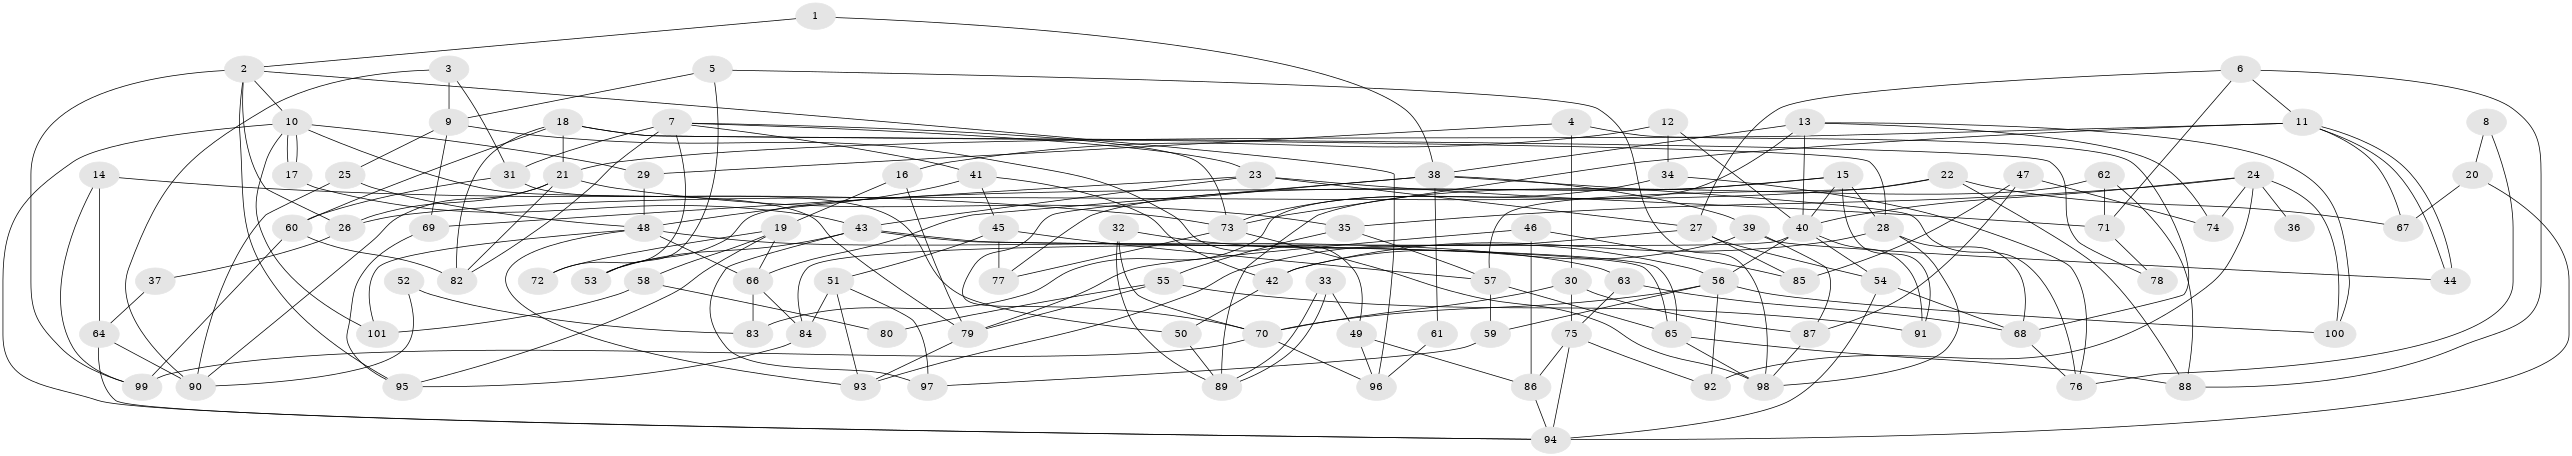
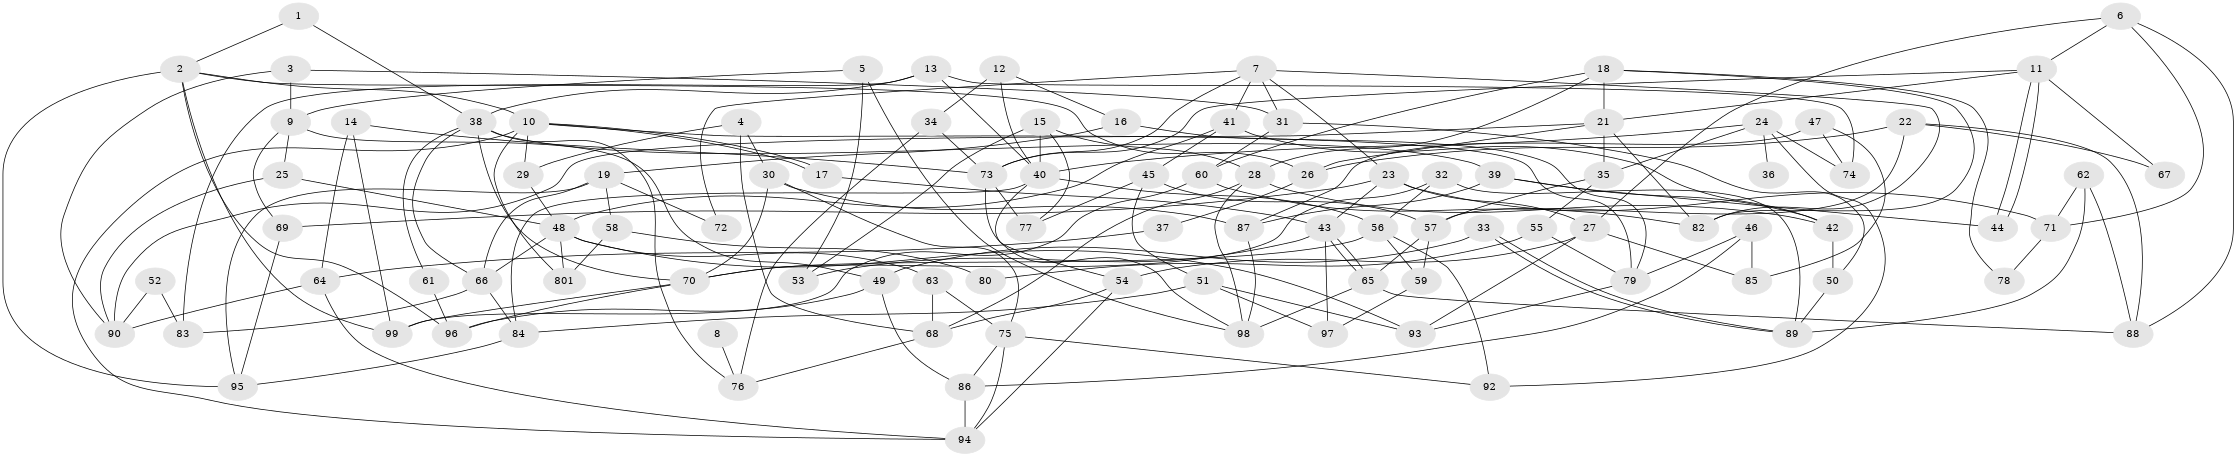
  graph {
    node [color=gray90 style=filled]
    1
    2
    38
    10
    26
    95
    96
    99
    76
    66
    70
    39
    61
    29
    17
    79
    94
-   101
+   101 [label=801]
    37
    3
    9
    31
    90
    25
    49
    69
    60
    50
    4
    30
    68
    48
    75
    87
    5
    53
    98
    6
    11
    27
    71
    88
    73
    21
    44
    67
    54
    85
    93
    78
    7
    23
    41
    72
    82
    43
    42
    45
    77
    8
-   20
    86
    35
    12
    16
    34
    40
    19
-   91
    56
    84
    13
    74
    83
-   100
    14
    64
    15
    28
    58
    65
    97
    18
    80
    57
    55
    22
    59
    24
    36
    92
    63
    89
    32
    33
    51
    46
    47
    52
    62
    1 -- 2
    1 -- 38
    2 -- 10
    2 -- 26
    2 -- 95
    2 -- 96
    2 -- 99
    38 -- 76
    38 -- 66
    38 -- 70
    38 -- 39
    38 -- 61
    10 -- 29
    10 -- 17
    10 -- 17
    10 -- 79
    10 -- 94
    10 -- 101
    26 -- 37
    66 -- 84
    66 -- 83
    70 -- 96
    70 -- 99
    39 -- 87
    39 -- 44
    39 -- 42
    61 -- 96
    29 -- 48
    17 -- 43
    79 -- 93
    37 -- 64
    3 -- 9
    3 -- 31
    3 -- 90
    9 -- 25
    9 -- 49
    9 -- 69
    31 -- 60
    31 -- 50
    25 -- 90
    25 -- 48
    49 -- 96
    49 -- 86
    69 -- 95
    60 -- 99
    60 -- 82
    50 -- 89
    4 -- 29
    4 -- 30
    4 -- 68
    30 -- 70
    30 -- 75
    30 -- 87
    68 -- 76
    48 -- 66
    48 -- 101
    48 -- 93
    48 -- 63
    75 -- 94
    75 -- 86
    75 -- 92
    87 -- 98
    5 -- 9
    5 -- 53
    5 -- 98
    6 -- 11
    6 -- 27
    6 -- 71
    6 -- 88
    11 -- 73
    11 -- 21
    11 -- 44
    11 -- 44
    11 -- 67
    27 -- 54
    27 -- 85
    27 -- 93
    71 -- 78
    73 -- 98
    73 -- 77
    21 -- 26
    21 -- 90
    21 -- 82
    21 -- 35
    54 -- 94
    54 -- 68
    7 -- 31
    7 -- 73
    7 -- 23
    7 -- 41
    7 -- 72
    7 -- 82
    23 -- 69
    23 -- 27
    23 -- 71
    23 -- 43
    41 -- 48
    41 -- 42
    41 -- 45
    43 -- 53
    43 -- 65
    43 -- 65
    43 -- 97
    42 -- 50
    45 -- 77
    45 -- 57
    45 -- 51
    8 -- 76
-   8 -- 20
-   20 -- 94
-   20 -- 67
    86 -- 94
    35 -- 57
    35 -- 55
    12 -- 16
    12 -- 34
    12 -- 40
    16 -- 79
    16 -- 19
    34 -- 76
    34 -- 73
    40 -- 54
-   40 -- 91
    40 -- 56
    40 -- 84
    19 -- 95
    19 -- 66
    19 -- 72
    19 -- 58
    56 -- 70
-   56 -- 100
    56 -- 59
    56 -- 92
    84 -- 95
    13 -- 38
    13 -- 40
    13 -- 74
    13 -- 83
-   13 -- 100
    14 -- 99
    14 -- 73
    14 -- 64
    64 -- 94
    64 -- 90
    15 -- 53
    15 -- 77
    15 -- 40
-   15 -- 91
    15 -- 28
    28 -- 68
    28 -- 98
    28 -- 42
    58 -- 101
    58 -- 80
    65 -- 98
    65 -- 88
    18 -- 60
    18 -- 21
    18 -- 78
    18 -- 82
    18 -- 28
    57 -- 65
    57 -- 59
    55 -- 79
-   55 -- 91
    55 -- 80
    22 -- 26
    22 -- 88
    22 -- 67
    22 -- 57
    59 -- 97
    24 -- 35
    24 -- 40
    24 -- 74
-   24 -- 100
    24 -- 36
    24 -- 92
    63 -- 68
    63 -- 75
    32 -- 70
    32 -- 56
    32 -- 89
    33 -- 49
    33 -- 89
    33 -- 89
    51 -- 93
    51 -- 84
    51 -- 97
    46 -- 79
    46 -- 85
    46 -- 86
    47 -- 87
    47 -- 85
    47 -- 74
    52 -- 90
    52 -- 83
    62 -- 71
    62 -- 88
    62 -- 89
  }
